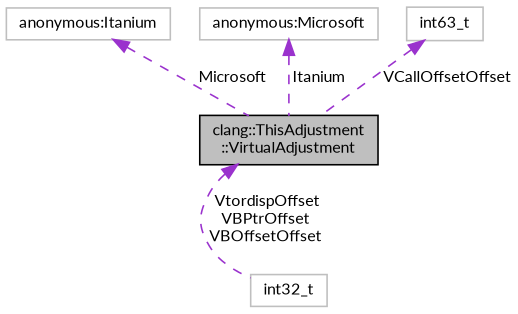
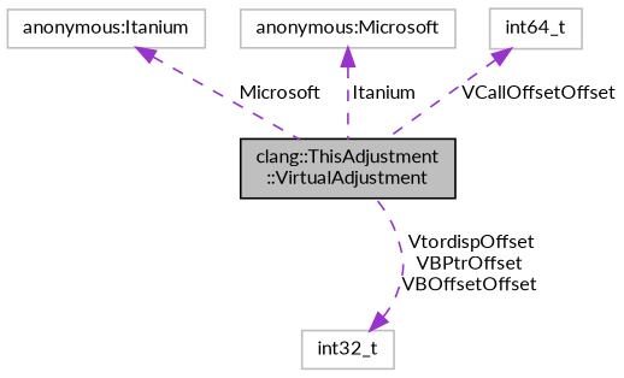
  digraph {
    fontname=Lato
    node [color=grey75 fontname=Lato fontsize=10 shape=record]
    edge [color=darkorchid3 dir=back fontname=Lato fontsize=10 labelfontname=Helvetica labelfontsize=10 style=dashed]
    n1 [color=black fillcolor=grey75 fontcolor=black height=0.2 label="clang::ThisAdjustment\l::VirtualAdjustment" style=filled width=0.4]
    n2 [height=0.2 label="anonymous:Itanium" width=0.4]
    n3 [height=0.2 label="anonymous:Microsoft" width=0.4]
-   n4 [height=0.2 label=int63_t width=0.4]
+   n4 [height=0.2 label=int64_t width=0.4]
    n5 [height=0.2 label=int32_t width=0.4]
    n2 -> n1 [label=" Microsoft"]
    n3 -> n1 [label=" Itanium"]
    n4 -> n1 [label=" VCallOffsetOffset"]
-   n1 -> n5 [label=" VtordispOffset\nVBPtrOffset\nVBOffsetOffset"]
+   n5 -> n1 [label=" VtordispOffset\nVBPtrOffset\nVBOffsetOffset"]
  }
